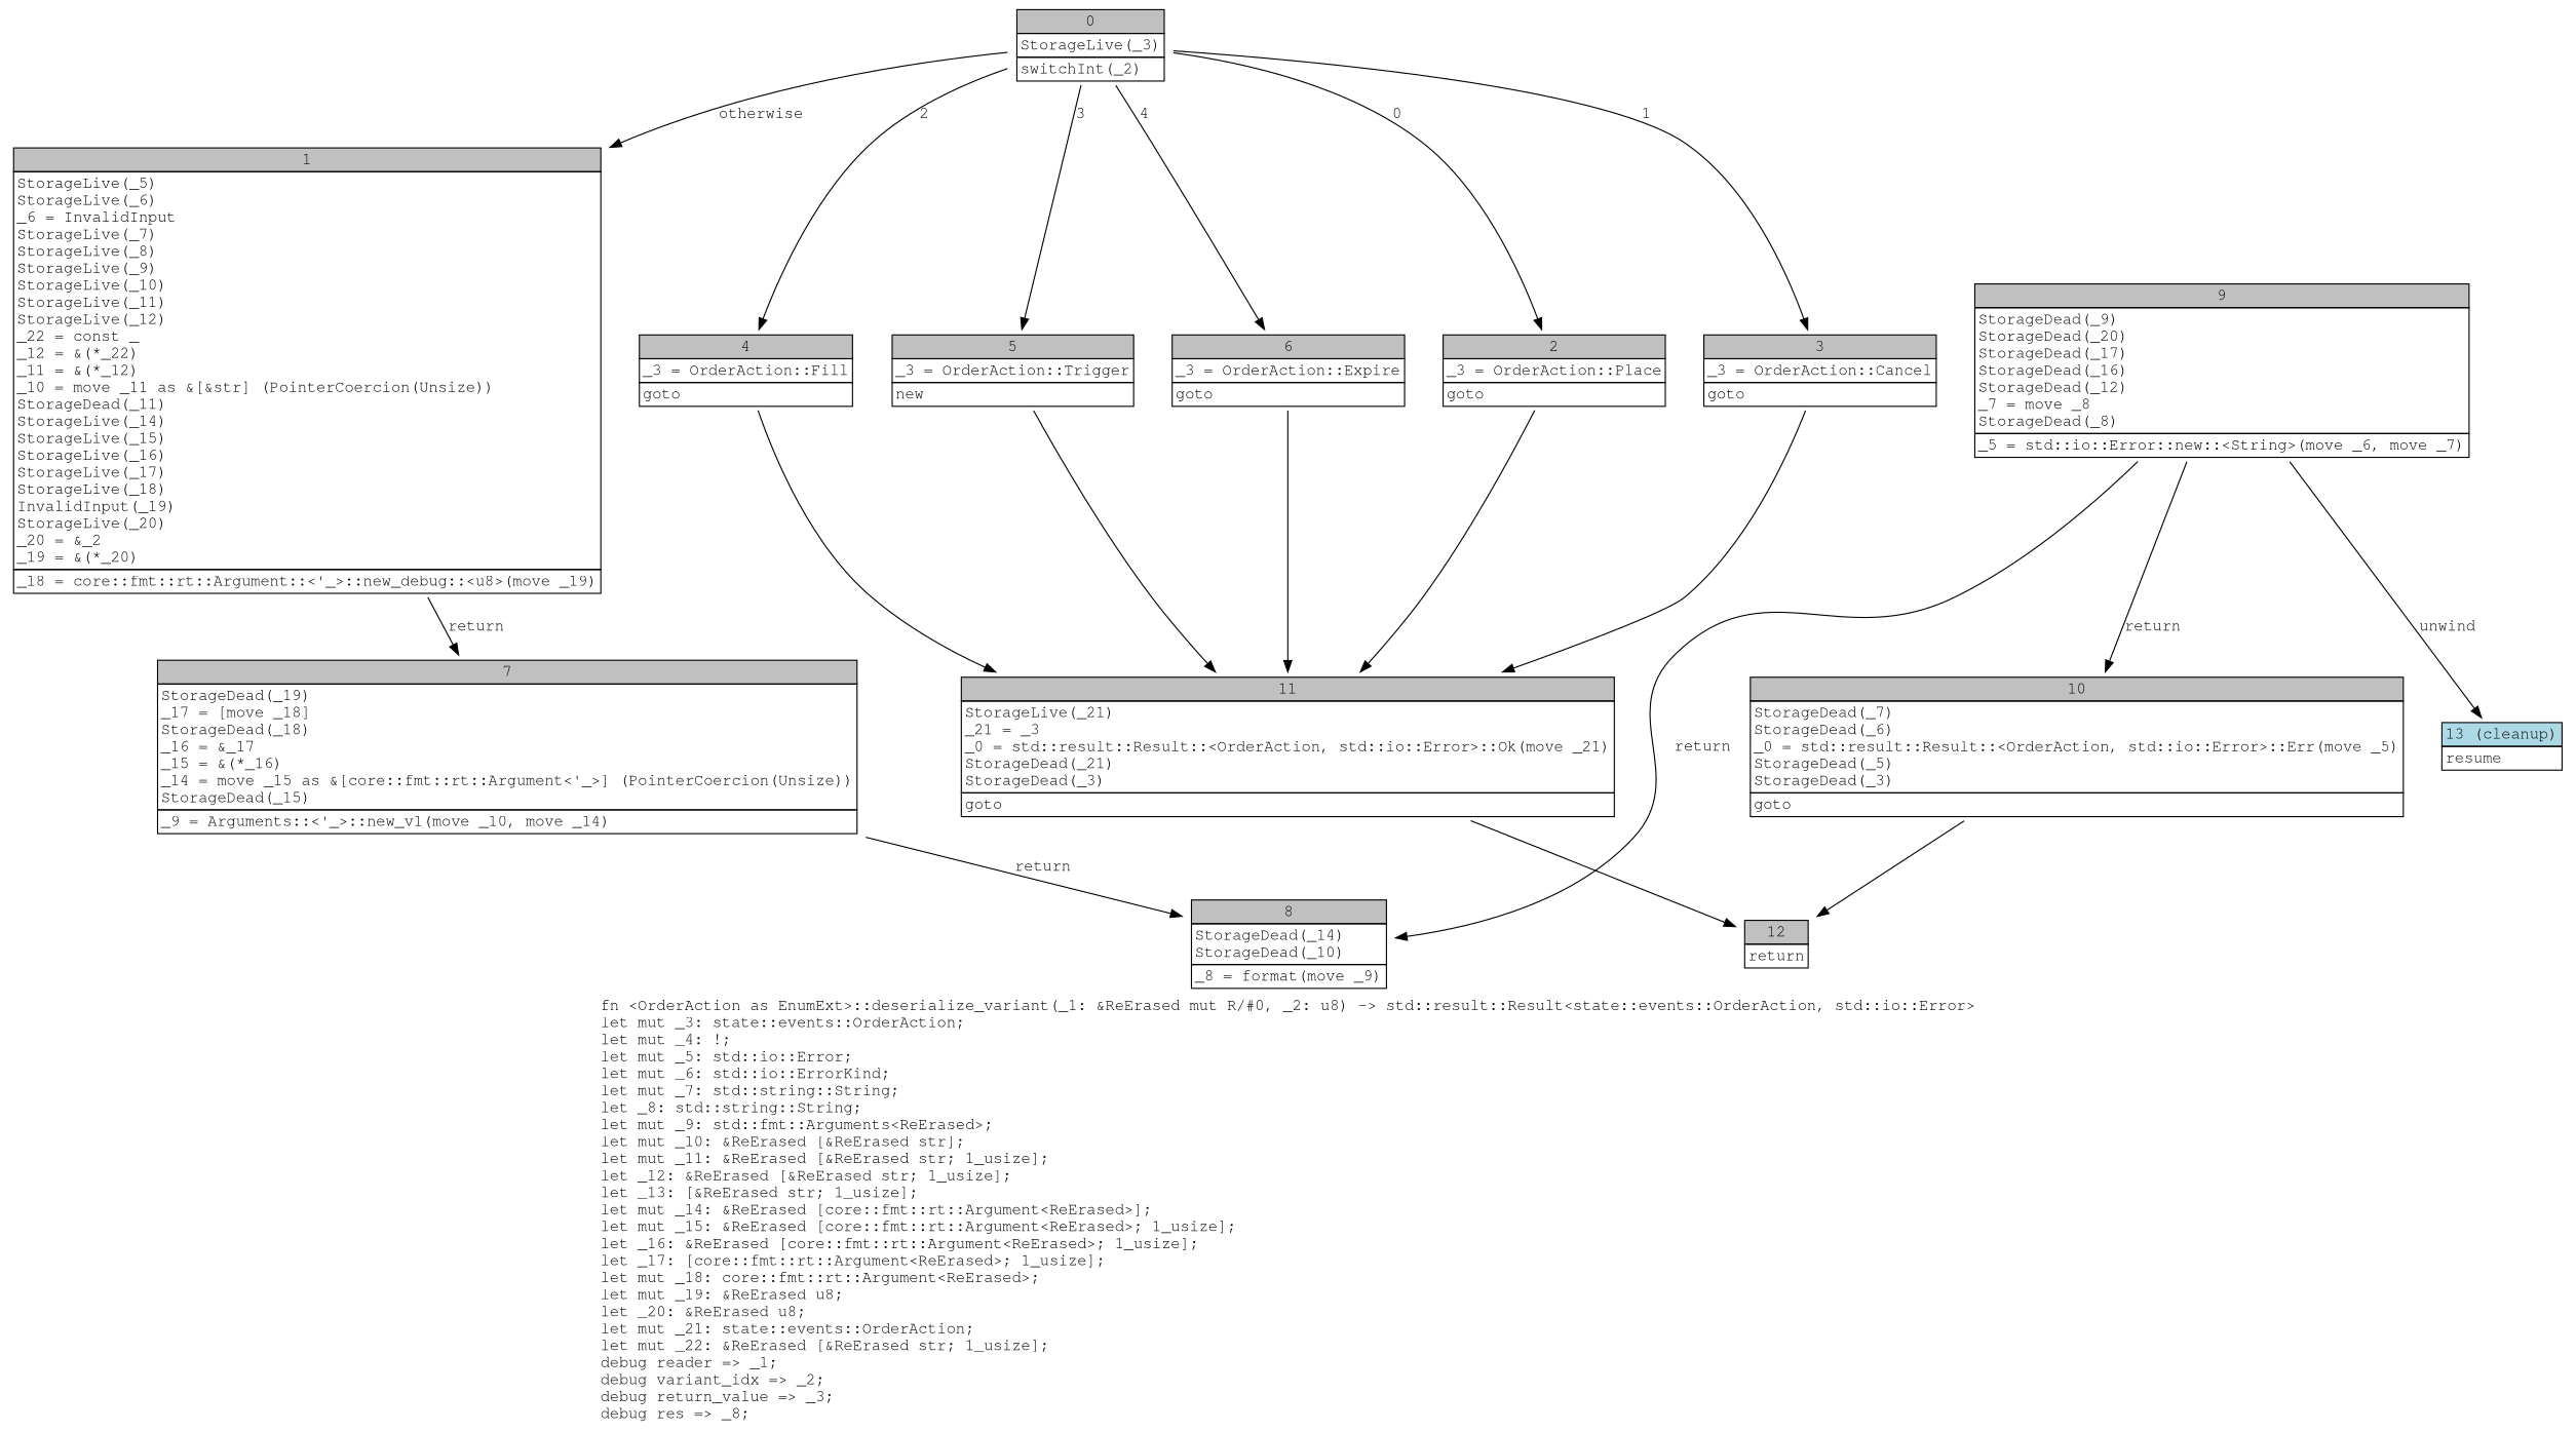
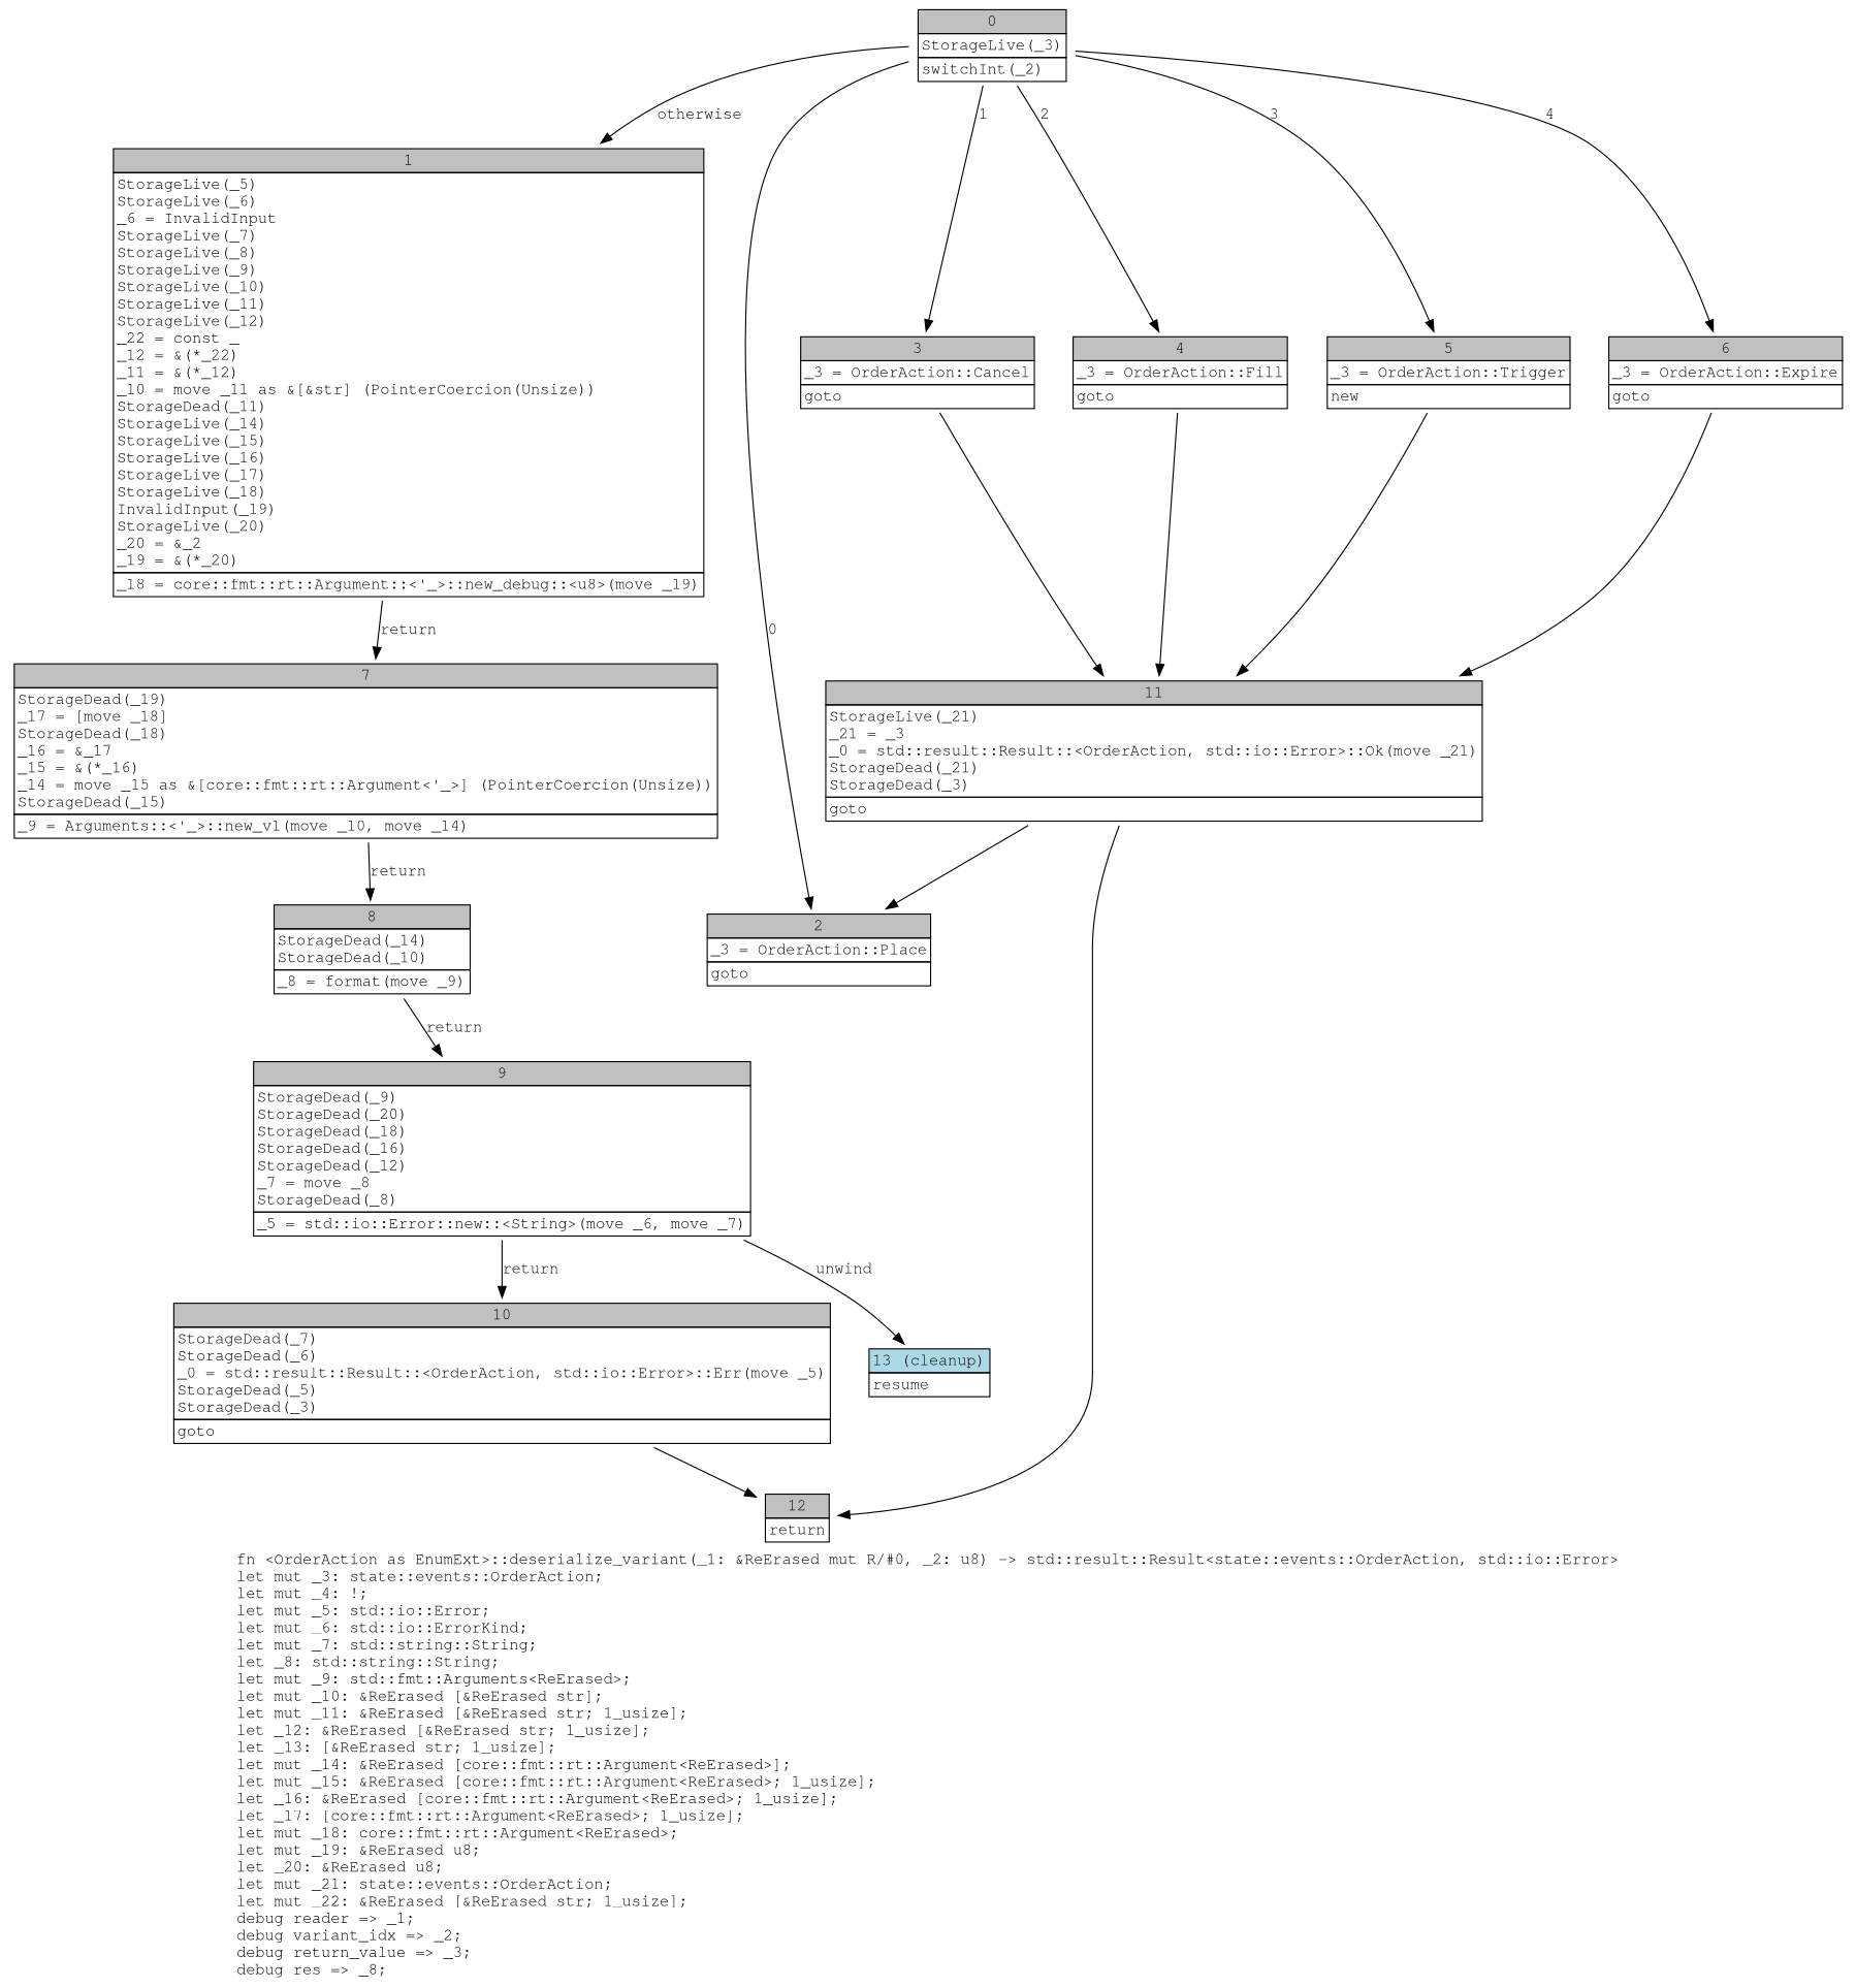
  digraph {
    fontname="Courier, monospace"
    label=<fn &lt;OrderAction as EnumExt&gt;::deserialize_variant(_1: &amp;ReErased mut R/#0, _2: u8) -&gt; std::result::Result&lt;state::events::OrderAction, std::io::Error&gt;<br align="left"/>let mut _3: state::events::OrderAction;<br align="left"/>let mut _4: !;<br align="left"/>let mut _5: std::io::Error;<br align="left"/>let mut _6: std::io::ErrorKind;<br align="left"/>let mut _7: std::string::String;<br align="left"/>let _8: std::string::String;<br align="left"/>let mut _9: std::fmt::Arguments&lt;ReErased&gt;;<br align="left"/>let mut _10: &amp;ReErased [&amp;ReErased str];<br align="left"/>let mut _11: &amp;ReErased [&amp;ReErased str; 1_usize];<br align="left"/>let _12: &amp;ReErased [&amp;ReErased str; 1_usize];<br align="left"/>let _13: [&amp;ReErased str; 1_usize];<br align="left"/>let mut _14: &amp;ReErased [core::fmt::rt::Argument&lt;ReErased&gt;];<br align="left"/>let mut _15: &amp;ReErased [core::fmt::rt::Argument&lt;ReErased&gt;; 1_usize];<br align="left"/>let _16: &amp;ReErased [core::fmt::rt::Argument&lt;ReErased&gt;; 1_usize];<br align="left"/>let _17: [core::fmt::rt::Argument&lt;ReErased&gt;; 1_usize];<br align="left"/>let mut _18: core::fmt::rt::Argument&lt;ReErased&gt;;<br align="left"/>let mut _19: &amp;ReErased u8;<br align="left"/>let _20: &amp;ReErased u8;<br align="left"/>let mut _21: state::events::OrderAction;<br align="left"/>let mut _22: &amp;ReErased [&amp;ReErased str; 1_usize];<br align="left"/>debug reader =&gt; _1;<br align="left"/>debug variant_idx =&gt; _2;<br align="left"/>debug return_value =&gt; _3;<br align="left"/>debug res =&gt; _8;<br align="left"/>>
    node [fontname="Courier, monospace" shape=none]
    edge [fontname="Courier, monospace"]
    n1 [label=<<table border="0" cellborder="1" cellspacing="0"><tr><td bgcolor="gray" align="center" colspan="1">0</td></tr><tr><td align="left" balign="left">StorageLive(_3)<br/></td></tr><tr><td align="left">switchInt(_2)</td></tr></table>>]
    n2 [label=<<table border="0" cellborder="1" cellspacing="0"><tr><td bgcolor="gray" align="center" colspan="1">1</td></tr><tr><td align="left" balign="left">StorageLive(_5)<br/>StorageLive(_6)<br/>_6 = InvalidInput<br/>StorageLive(_7)<br/>StorageLive(_8)<br/>StorageLive(_9)<br/>StorageLive(_10)<br/>StorageLive(_11)<br/>StorageLive(_12)<br/>_22 = const _<br/>_12 = &amp;(*_22)<br/>_11 = &amp;(*_12)<br/>_10 = move _11 as &amp;[&amp;str] (PointerCoercion(Unsize))<br/>StorageDead(_11)<br/>StorageLive(_14)<br/>StorageLive(_15)<br/>StorageLive(_16)<br/>StorageLive(_17)<br/>StorageLive(_18)<br/>InvalidInput(_19)<br/>StorageLive(_20)<br/>_20 = &amp;_2<br/>_19 = &amp;(*_20)<br/></td></tr><tr><td align="left">_18 = core::fmt::rt::Argument::&lt;'_&gt;::new_debug::&lt;u8&gt;(move _19)</td></tr></table>>]
    n3 [label=<<table border="0" cellborder="1" cellspacing="0"><tr><td bgcolor="gray" align="center" colspan="1">2</td></tr><tr><td align="left" balign="left">_3 = OrderAction::Place<br/></td></tr><tr><td align="left">goto</td></tr></table>>]
    n4 [label=<<table border="0" cellborder="1" cellspacing="0"><tr><td bgcolor="gray" align="center" colspan="1">3</td></tr><tr><td align="left" balign="left">_3 = OrderAction::Cancel<br/></td></tr><tr><td align="left">goto</td></tr></table>>]
    n5 [label=<<table border="0" cellborder="1" cellspacing="0"><tr><td bgcolor="gray" align="center" colspan="1">4</td></tr><tr><td align="left" balign="left">_3 = OrderAction::Fill<br/></td></tr><tr><td align="left">goto</td></tr></table>>]
    n6 [label=<<table border="0" cellborder="1" cellspacing="0"><tr><td bgcolor="gray" align="center" colspan="1">5</td></tr><tr><td align="left" balign="left">_3 = OrderAction::Trigger<br/></td></tr><tr><td align="left">new</td></tr></table>>]
    n7 [label=<<table border="0" cellborder="1" cellspacing="0"><tr><td bgcolor="gray" align="center" colspan="1">6</td></tr><tr><td align="left" balign="left">_3 = OrderAction::Expire<br/></td></tr><tr><td align="left">goto</td></tr></table>>]
    n8 [label=<<table border="0" cellborder="1" cellspacing="0"><tr><td bgcolor="gray" align="center" colspan="1">7</td></tr><tr><td align="left" balign="left">StorageDead(_19)<br/>_17 = [move _18]<br/>StorageDead(_18)<br/>_16 = &amp;_17<br/>_15 = &amp;(*_16)<br/>_14 = move _15 as &amp;[core::fmt::rt::Argument&lt;'_&gt;] (PointerCoercion(Unsize))<br/>StorageDead(_15)<br/></td></tr><tr><td align="left">_9 = Arguments::&lt;'_&gt;::new_v1(move _10, move _14)</td></tr></table>>]
    n9 [label=<<table border="0" cellborder="1" cellspacing="0"><tr><td bgcolor="gray" align="center" colspan="1">11</td></tr><tr><td align="left" balign="left">StorageLive(_21)<br/>_21 = _3<br/>_0 = std::result::Result::&lt;OrderAction, std::io::Error&gt;::Ok(move _21)<br/>StorageDead(_21)<br/>StorageDead(_3)<br/></td></tr><tr><td align="left">goto</td></tr></table>>]
    n10 [label=<<table border="0" cellborder="1" cellspacing="0"><tr><td bgcolor="gray" align="center" colspan="1">8</td></tr><tr><td align="left" balign="left">StorageDead(_14)<br/>StorageDead(_10)<br/></td></tr><tr><td align="left">_8 = format(move _9)</td></tr></table>>]
    n11 [label=<<table border="0" cellborder="1" cellspacing="0"><tr><td bgcolor="gray" align="center" colspan="1">12</td></tr><tr><td align="left">return</td></tr></table>>]
-   n12 [label=<<table border="0" cellborder="1" cellspacing="0"><tr><td bgcolor="gray" align="center" colspan="1">9</td></tr><tr><td align="left" balign="left">StorageDead(_9)<br/>StorageDead(_20)<br/>StorageDead(_17)<br/>StorageDead(_16)<br/>StorageDead(_12)<br/>_7 = move _8<br/>StorageDead(_8)<br/></td></tr><tr><td align="left">_5 = std::io::Error::new::&lt;String&gt;(move _6, move _7)</td></tr></table>>]
+   n12 [label=<<table border="0" cellborder="1" cellspacing="0"><tr><td bgcolor="gray" align="center" colspan="1">9</td></tr><tr><td align="left" balign="left">StorageDead(_9)<br/>StorageDead(_20)<br/>StorageDead(_18)<br/>StorageDead(_16)<br/>StorageDead(_12)<br/>_7 = move _8<br/>StorageDead(_8)<br/></td></tr><tr><td align="left">_5 = std::io::Error::new::&lt;String&gt;(move _6, move _7)</td></tr></table>>]
    n13 [label=<<table border="0" cellborder="1" cellspacing="0"><tr><td bgcolor="gray" align="center" colspan="1">10</td></tr><tr><td align="left" balign="left">StorageDead(_7)<br/>StorageDead(_6)<br/>_0 = std::result::Result::&lt;OrderAction, std::io::Error&gt;::Err(move _5)<br/>StorageDead(_5)<br/>StorageDead(_3)<br/></td></tr><tr><td align="left">goto</td></tr></table>>]
    n14 [label=<<table border="0" cellborder="1" cellspacing="0"><tr><td bgcolor="lightblue" align="center" colspan="1">13 (cleanup)</td></tr><tr><td align="left">resume</td></tr></table>>]
    n1 -> n2 [label=otherwise]
    n1 -> n3 [label=0]
    n1 -> n4 [label=1]
    n1 -> n5 [label=2]
    n1 -> n6 [label=3]
    n1 -> n7 [label=4]
    n2 -> n8 [label=return]
-   n3 -> n9
+   n9 -> n3
    n4 -> n9
    n5 -> n9
    n6 -> n9
    n7 -> n9
    n8 -> n10 [label=return]
    n9 -> n11
-   n12 -> n10 [label=return]
+   n10 -> n12 [label=return]
    n12 -> n13 [label=return]
    n12 -> n14 [label=unwind]
    n13 -> n11
  }
